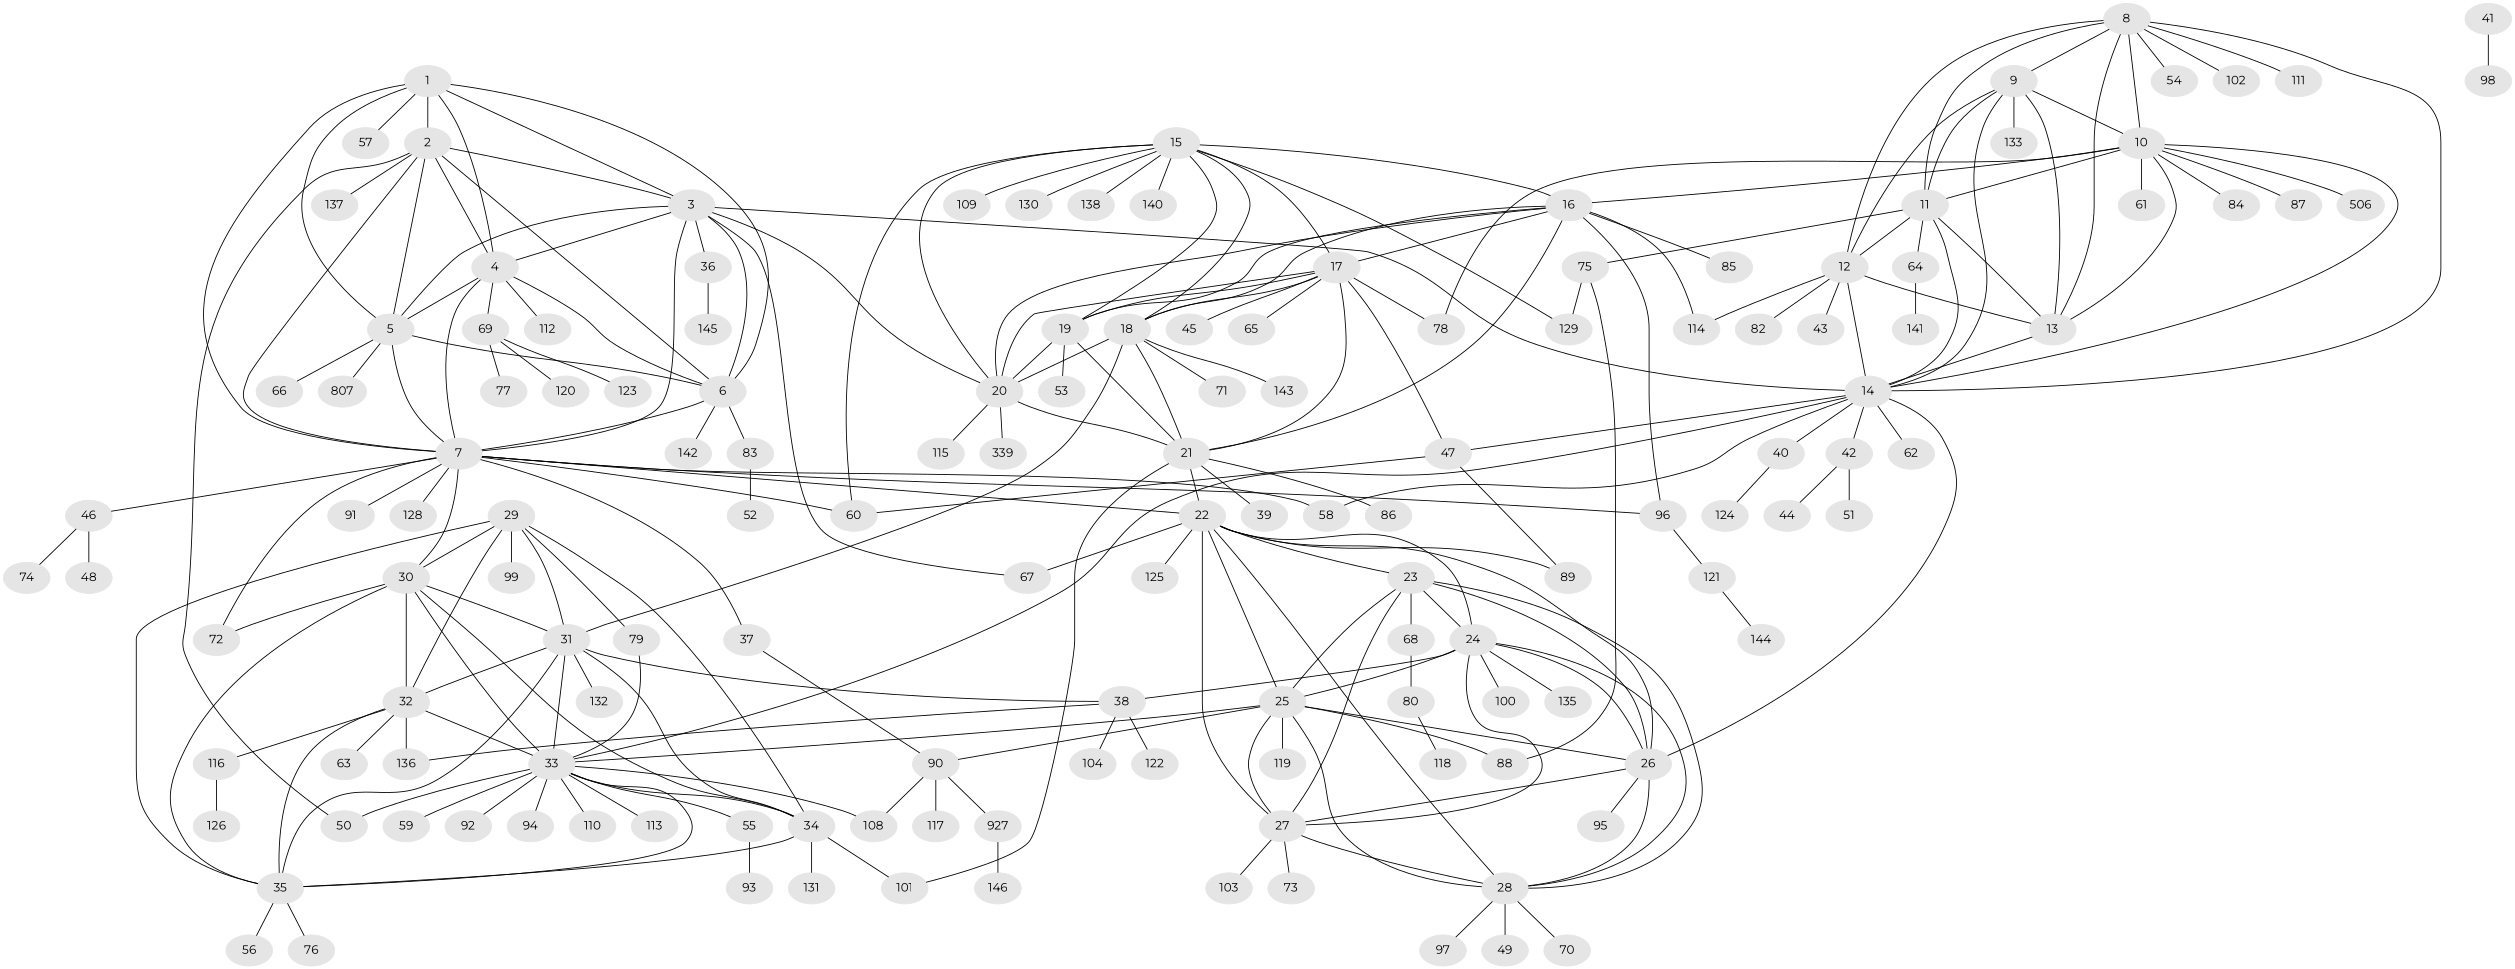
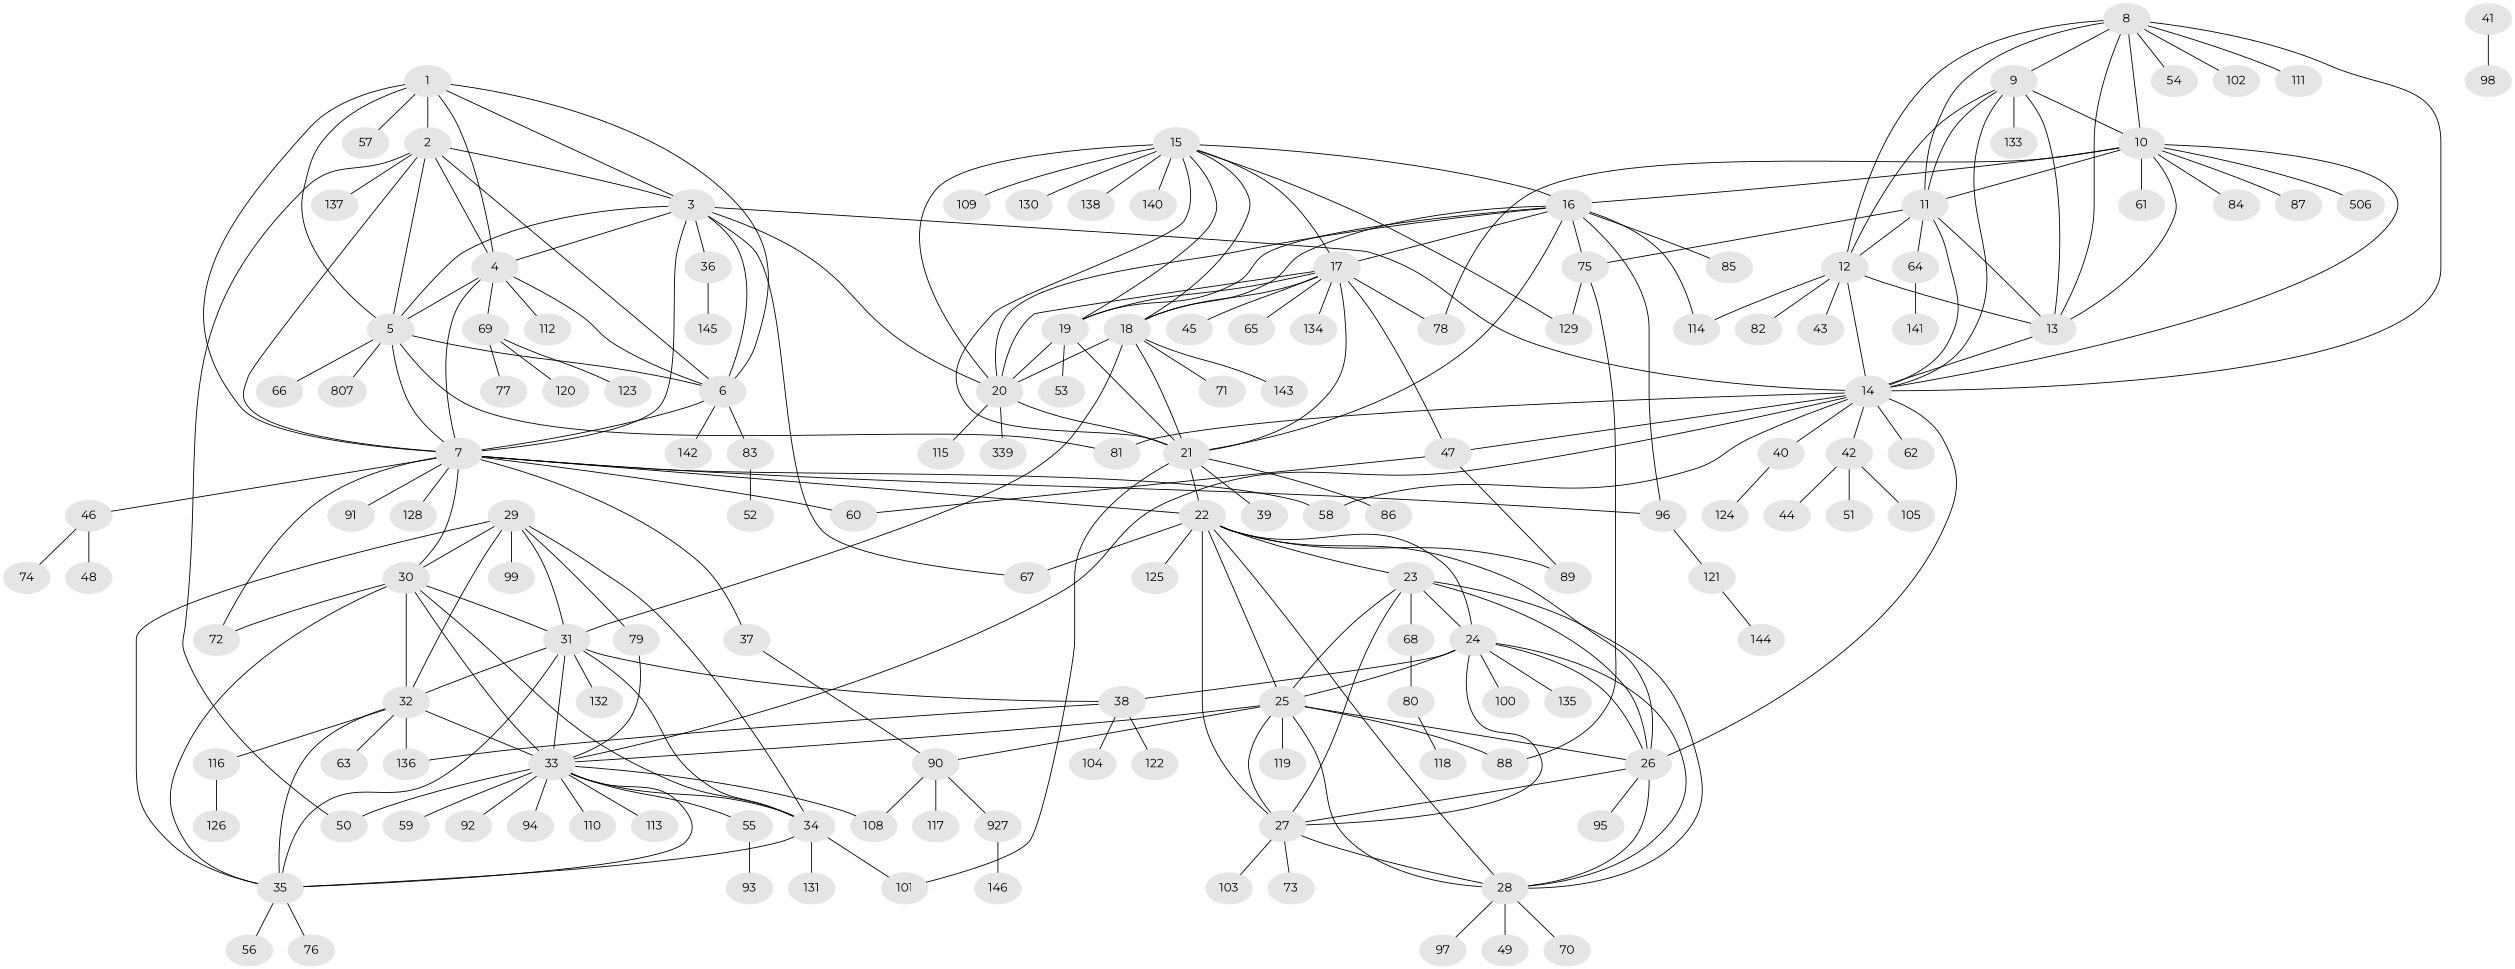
  graph {
    fontname=Montserrat
    node [color=gray90 fontname=Montserrat style=filled]
    edge [fontname=Montserrat]
    1
    2
    3
    4
    5
    6
    7
    57
    50
    137
    14
    20
    36
    67
    69
    112
    66
+   81
    n19 [label=807]
    83
    142
    22
    30
    37
    46
    58
    60
    72
    91
    96
    128
    26
    33
    40
    42
    47
    62
    21
    115
    n40 [label=339]
    145
    77
    120
    123
    52
    23
    24
    25
    27
    28
    89
    125
    31
    32
    34
    35
    90
    48
    74
    121
    8
    9
    10
    11
    12
    13
    54
    102
    111
    133
    16
    61
    78
    84
    87
    n76 [label=506]
    64
    75
    43
    82
    114
    17
    18
    19
    85
    141
    129
    88
    95
    55
    59
    92
    94
    108
    110
    113
    124
    44
    51
+   105
    15
    109
    130
    138
    140
    45
    65
+   134
    71
    143
    53
    39
    86
    101
    41
    98
    38
    132
    68
    100
    135
    119
    73
    103
    49
    70
    97
    80
    104
    122
    136
    117
    n133 [label=927]
    29
    79
    99
    63
    116
    131
    56
    76
    126
    93
    118
    146
    144
    1 -- 2
    1 -- 3
    1 -- 4
    1 -- 5
    1 -- 6
    1 -- 7
    1 -- 57
    2 -- 3
    2 -- 4
    2 -- 5
    2 -- 6
    2 -- 7
    2 -- 50
    2 -- 137
    3 -- 4
    3 -- 5
    3 -- 6
    3 -- 7
    3 -- 14
    3 -- 20
    3 -- 36
    3 -- 67
    4 -- 5
    4 -- 6
    4 -- 7
    4 -- 69
    4 -- 112
    5 -- 6
    5 -- 7
    5 -- 66
+   5 -- 81
    5 -- n19
    6 -- 7
    6 -- 83
    6 -- 142
    7 -- 22
    7 -- 30
    7 -- 37
    7 -- 46
    7 -- 58
    7 -- 60
    7 -- 72
    7 -- 91
    7 -- 96
    7 -- 128
+   14 -- 81
    14 -- 58
    14 -- 26
    14 -- 33
    14 -- 40
    14 -- 42
    14 -- 47
    14 -- 62
    20 -- 21
    20 -- 115
    20 -- n40
    36 -- 145
    69 -- 77
    69 -- 120
    69 -- 123
    83 -- 52
    22 -- 67
    22 -- 26
    22 -- 23
    22 -- 24
    22 -- 25
    22 -- 27
    22 -- 28
    22 -- 89
    22 -- 125
    30 -- 72
    30 -- 33
    30 -- 31
    30 -- 32
    30 -- 34
    30 -- 35
    37 -- 90
    46 -- 48
    46 -- 74
    96 -- 121
    26 -- 27
    26 -- 28
    26 -- 95
    33 -- 50
    33 -- 34
    33 -- 35
    33 -- 55
    33 -- 59
    33 -- 92
    33 -- 94
    33 -- 108
    33 -- 110
    33 -- 113
    40 -- 124
    42 -- 44
    42 -- 51
+   42 -- 105
    47 -- 60
    47 -- 89
    21 -- 22
    21 -- 39
    21 -- 86
    21 -- 101
    23 -- 26
    23 -- 24
    23 -- 25
    23 -- 27
    23 -- 28
    23 -- 68
    24 -- 26
    24 -- 25
    24 -- 27
    24 -- 28
    24 -- 38
    24 -- 100
    24 -- 135
    25 -- 26
    25 -- 33
    25 -- 27
    25 -- 28
    25 -- 90
    25 -- 88
    25 -- 119
    27 -- 28
    27 -- 73
    27 -- 103
    28 -- 49
    28 -- 70
    28 -- 97
    31 -- 33
    31 -- 32
    31 -- 34
    31 -- 35
    31 -- 38
    31 -- 132
    32 -- 33
    32 -- 35
    32 -- 136
    32 -- 63
    32 -- 116
    34 -- 35
    34 -- 101
    34 -- 131
    35 -- 56
    35 -- 76
    90 -- 108
    90 -- 117
    90 -- n133
    121 -- 144
    8 -- 14
    8 -- 9
    8 -- 10
    8 -- 11
    8 -- 12
    8 -- 13
    8 -- 54
    8 -- 102
    8 -- 111
    9 -- 14
    9 -- 10
    9 -- 11
    9 -- 12
    9 -- 13
    9 -- 133
    10 -- 14
    10 -- 11
    10 -- 13
    10 -- 16
    10 -- 61
    10 -- 78
    10 -- 84
    10 -- 87
    10 -- n76
    11 -- 14
    11 -- 12
    11 -- 13
    11 -- 64
    11 -- 75
    12 -- 14
    12 -- 13
    12 -- 43
    12 -- 82
    12 -- 114
    13 -- 14
    16 -- 20
    16 -- 96
    16 -- 21
+   16 -- 75
    16 -- 114
    16 -- 17
    16 -- 18
    16 -- 19
    16 -- 85
    64 -- 141
    75 -- 129
    75 -- 88
    17 -- 20
    17 -- 47
    17 -- 21
    17 -- 78
    17 -- 18
    17 -- 19
    17 -- 45
    17 -- 65
+   17 -- 134
    18 -- 20
    18 -- 21
    18 -- 31
    18 -- 71
    18 -- 143
    19 -- 20
    19 -- 21
    19 -- 53
    55 -- 93
    15 -- 20
-   15 -- 60
+   15 -- 21
    15 -- 16
    15 -- 17
    15 -- 18
    15 -- 19
    15 -- 129
    15 -- 109
    15 -- 130
    15 -- 138
    15 -- 140
    41 -- 98
    38 -- 104
    38 -- 122
    38 -- 136
    68 -- 80
    80 -- 118
    n133 -- 146
    29 -- 30
    29 -- 31
    29 -- 32
    29 -- 34
    29 -- 35
    29 -- 79
    29 -- 99
    79 -- 33
    116 -- 126
  }
